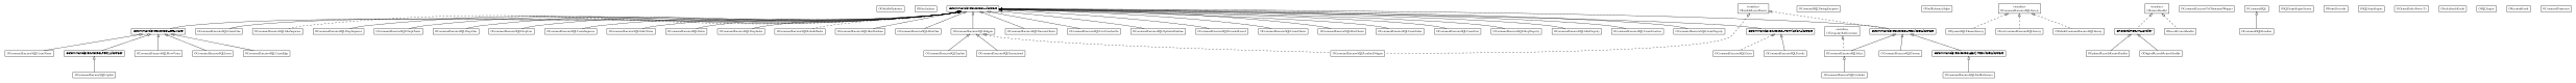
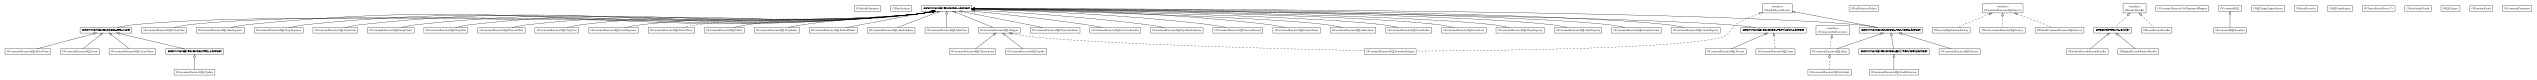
  digraph {
    fontname="EB Garamond"
    nodesep=0.25
    ranksep=0.5
    node [fontcolor=black fontname="EB Garamond" fontsize=10.0 shape=plaintext]
    edge [arrowtail=empty dir=back fontname="EB Garamond" fontsize=10 headport=p labelfontname=Helvetica labelfontsize=10 tailport=p]
    n1 [label=<<table title="com.orientechnologies.orient.core.sql.OOrderByOptimizer" border="0" cellborder="1" cellspacing="0" cellpadding="2" port="p" href="./OOrderByOptimizer.html"> 		<tr><td><table border="0" cellspacing="0" cellpadding="1"> <tr><td align="center" balign="center"> OOrderByOptimizer </td></tr> 		</table></td></tr> 		</table>>]
    n2 [label=<<table title="com.orientechnologies.orient.core.sql.OFilterAnalyzer" border="0" cellborder="1" cellspacing="0" cellpadding="2" port="p" href="./OFilterAnalyzer.html"> 		<tr><td><table border="0" cellspacing="0" cellpadding="1"> <tr><td align="center" balign="center"> OFilterAnalyzer </td></tr> 		</table></td></tr> 		</table>>]
    n3 [label=<<table title="com.orientechnologies.orient.core.sql.OCommandExecutorSQLAlterDatabase" border="0" cellborder="1" cellspacing="0" cellpadding="2" port="p" href="./OCommandExecutorSQLAlterDatabase.html"> 		<tr><td><table border="0" cellspacing="0" cellpadding="1"> <tr><td align="center" balign="center"> OCommandExecutorSQLAlterDatabase </td></tr> 		</table></td></tr> 		</table>>]
    n4 [label=<<table title="com.orientechnologies.orient.core.sql.OTemporaryRidGenerator" border="0" cellborder="1" cellspacing="0" cellpadding="2" port="p" href="./OTemporaryRidGenerator.html"> 		<tr><td><table border="0" cellspacing="0" cellpadding="1"> <tr><td align="center" balign="center"> &#171;interface&#187; </td></tr> <tr><td align="center" balign="center"> OTemporaryRidGenerator </td></tr> 		</table></td></tr> 		</table>>]
    n5 [label=<<table title="com.orientechnologies.orient.core.sql.OCommandExecutorSQLSelect" border="0" cellborder="1" cellspacing="0" cellpadding="2" port="p" href="./OCommandExecutorSQLSelect.html"> 		<tr><td><table border="0" cellspacing="0" cellpadding="1"> <tr><td align="center" balign="center"> OCommandExecutorSQLSelect </td></tr> 		</table></td></tr> 		</table>>]
    n6 [label=<<table title="com.orientechnologies.orient.core.sql.OCommandExecutorSQLLiveSelect" border="0" cellborder="1" cellspacing="0" cellpadding="2" port="p" href="./OCommandExecutorSQLLiveSelect.html"> 		<tr><td><table border="0" cellspacing="0" cellpadding="1"> <tr><td align="center" balign="center"> OCommandExecutorSQLLiveSelect </td></tr> 		</table></td></tr> 		</table>>]
-   n7 [label=<<table title="com.orientechnologies.orient.core.sql.OCommandSQLParsingException" border="0" cellborder="1" cellspacing="0" cellpadding="2" port="p" href="./OCommandSQLParsingException.html"> 		<tr><td><table border="0" cellspacing="0" cellpadding="1"> <tr><td align="center" balign="center"> OCommandSQLParsingException </td></tr> 		</table></td></tr> 		</table>>]
    n8 [label=<<table title="com.orientechnologies.orient.core.sql.OCommandExecutorSQLFindReferences" border="0" cellborder="1" cellspacing="0" cellpadding="2" port="p" href="./OCommandExecutorSQLFindReferences.html"> 		<tr><td><table border="0" cellspacing="0" cellpadding="1"> <tr><td align="center" balign="center"> OCommandExecutorSQLFindReferences </td></tr> 		</table></td></tr> 		</table>>]
    n9 [label=<<table title="com.orientechnologies.orient.core.sql.OCommandExecutorSQLAlterClass" border="0" cellborder="1" cellspacing="0" cellpadding="2" port="p" href="./OCommandExecutorSQLAlterClass.html"> 		<tr><td><table border="0" cellspacing="0" cellpadding="1"> <tr><td align="center" balign="center"> OCommandExecutorSQLAlterClass </td></tr> 		</table></td></tr> 		</table>>]
-   n10 [label=<<table title="com.orientechnologies.orient.core.sql.OCommandExecutorSQLCreateEdge" border="0" cellborder="1" cellspacing="0" cellpadding="2" port="p" href="./OCommandExecutorSQLCreateEdge.html"> 		<tr><td><table border="0" cellspacing="0" cellpadding="1"> <tr><td align="center" balign="center"> OCommandExecutorSQLCreateEdge </td></tr> 		</table></td></tr> 		</table>>]
    n11 [label=<<table title="com.orientechnologies.orient.core.sql.OCommandExecutorSQLPermissionAbstract" border="0" cellborder="1" cellspacing="0" cellpadding="2" port="p" href="./OCommandExecutorSQLPermissionAbstract.html"> 		<tr><td><table border="0" cellspacing="0" cellpadding="1"> <tr><td align="center" balign="center"><font face="Helvetica-Oblique"> OCommandExecutorSQLPermissionAbstract </font></td></tr> 		</table></td></tr> 		</table>>]
    n12 [label=<<table title="com.orientechnologies.orient.core.sql.OCommandExecutorSQLRevoke" border="0" cellborder="1" cellspacing="0" cellpadding="2" port="p" href="./OCommandExecutorSQLRevoke.html"> 		<tr><td><table border="0" cellspacing="0" cellpadding="1"> <tr><td align="center" balign="center"> OCommandExecutorSQLRevoke </td></tr> 		</table></td></tr> 		</table>>]
    n13 [label=<<table title="com.orientechnologies.orient.core.sql.OCommandExecutorSQLGrant" border="0" cellborder="1" cellspacing="0" cellpadding="2" port="p" href="./OCommandExecutorSQLGrant.html"> 		<tr><td><table border="0" cellspacing="0" cellpadding="1"> <tr><td align="center" balign="center"> OCommandExecutorSQLGrant </td></tr> 		</table></td></tr> 		</table>>]
    n14 [label=<<table title="com.orientechnologies.orient.core.sql.OCommandExecutorSQLSetAware" border="0" cellborder="1" cellspacing="0" cellpadding="2" port="p" href="./OCommandExecutorSQLSetAware.html"> 		<tr><td><table border="0" cellspacing="0" cellpadding="1"> <tr><td align="center" balign="center"><font face="Helvetica-Oblique"> OCommandExecutorSQLSetAware </font></td></tr> 		</table></td></tr> 		</table>>]
    n15 [label=<<table title="com.orientechnologies.orient.core.sql.OCommandExecutorSQLCreateVertex" border="0" cellborder="1" cellspacing="0" cellpadding="2" port="p" href="./OCommandExecutorSQLCreateVertex.html"> 		<tr><td><table border="0" cellspacing="0" cellpadding="1"> <tr><td align="center" balign="center"> OCommandExecutorSQLCreateVertex </td></tr> 		</table></td></tr> 		</table>>]
    n16 [label=<<table title="com.orientechnologies.orient.core.sql.OCommandExecutorSQLRetryAbstract" border="0" cellborder="1" cellspacing="0" cellpadding="2" port="p" href="./OCommandExecutorSQLRetryAbstract.html"> 		<tr><td><table border="0" cellspacing="0" cellpadding="1"> <tr><td align="center" balign="center"><font face="Helvetica-Oblique"> OCommandExecutorSQLRetryAbstract </font></td></tr> 		</table></td></tr> 		</table>>]
    n17 [label=<<table title="com.orientechnologies.orient.core.sql.OCommandExecutorSQLMoveVertex" border="0" cellborder="1" cellspacing="0" cellpadding="2" port="p" href="./OCommandExecutorSQLMoveVertex.html"> 		<tr><td><table border="0" cellspacing="0" cellpadding="1"> <tr><td align="center" balign="center"> OCommandExecutorSQLMoveVertex </td></tr> 		</table></td></tr> 		</table>>]
    n18 [label=<<table title="com.orientechnologies.orient.core.sql.OCommandExecutorSQLInsert" border="0" cellborder="1" cellspacing="0" cellpadding="2" port="p" href="./OCommandExecutorSQLInsert.html"> 		<tr><td><table border="0" cellspacing="0" cellpadding="1"> <tr><td align="center" balign="center"> OCommandExecutorSQLInsert </td></tr> 		</table></td></tr> 		</table>>]
    n19 [label=<<table title="com.orientechnologies.orient.core.sql.OCommandExecutorSQLUpdate" border="0" cellborder="1" cellspacing="0" cellpadding="2" port="p" href="./OCommandExecutorSQLUpdate.html"> 		<tr><td><table border="0" cellspacing="0" cellpadding="1"> <tr><td align="center" balign="center"> OCommandExecutorSQLUpdate </td></tr> 		</table></td></tr> 		</table>>]
    n20 [label=<<table title="com.orientechnologies.orient.core.sql.OFindReferenceHelper" border="0" cellborder="1" cellspacing="0" cellpadding="2" port="p" href="./OFindReferenceHelper.html"> 		<tr><td><table border="0" cellspacing="0" cellpadding="1"> <tr><td align="center" balign="center"> OFindReferenceHelper </td></tr> 		</table></td></tr> 		</table>>]
    n21 [label=<<table title="com.orientechnologies.orient.core.sql.OCommandExecutorSQLCreateClass" border="0" cellborder="1" cellspacing="0" cellpadding="2" port="p" href="./OCommandExecutorSQLCreateClass.html"> 		<tr><td><table border="0" cellspacing="0" cellpadding="1"> <tr><td align="center" balign="center"> OCommandExecutorSQLCreateClass </td></tr> 		</table></td></tr> 		</table>>]
    n22 [label=<<table title="com.orientechnologies.orient.core.sql.OCommandExecutorSQLAlterSequence" border="0" cellborder="1" cellspacing="0" cellpadding="2" port="p" href="./OCommandExecutorSQLAlterSequence.html"> 		<tr><td><table border="0" cellspacing="0" cellpadding="1"> <tr><td align="center" balign="center"> OCommandExecutorSQLAlterSequence </td></tr> 		</table></td></tr> 		</table>>]
    n23 [label=<<table title="com.orientechnologies.orient.core.sql.OCommandExecutorSQLFactory" border="0" cellborder="1" cellspacing="0" cellpadding="2" port="p" href="./OCommandExecutorSQLFactory.html"> 		<tr><td><table border="0" cellspacing="0" cellpadding="1"> <tr><td align="center" balign="center"> &#171;interface&#187; </td></tr> <tr><td align="center" balign="center"> OCommandExecutorSQLFactory </td></tr> 		</table></td></tr> 		</table>>]
    n24 [label=<<table title="com.orientechnologies.orient.core.sql.ODynamicSQLElementFactory" border="0" cellborder="1" cellspacing="0" cellpadding="2" port="p" href="./ODynamicSQLElementFactory.html"> 		<tr><td><table border="0" cellspacing="0" cellpadding="1"> <tr><td align="center" balign="center"> ODynamicSQLElementFactory </td></tr> 		</table></td></tr> 		</table>>]
    n25 [label=<<table title="com.orientechnologies.orient.core.sql.OLiveCommandExecutorSQLFactory" border="0" cellborder="1" cellspacing="0" cellpadding="2" port="p" href="./OLiveCommandExecutorSQLFactory.html"> 		<tr><td><table border="0" cellspacing="0" cellpadding="1"> <tr><td align="center" balign="center"> OLiveCommandExecutorSQLFactory </td></tr> 		</table></td></tr> 		</table>>]
    n26 [label=<<table title="com.orientechnologies.orient.core.sql.ODefaultCommandExecutorSQLFactory" border="0" cellborder="1" cellspacing="0" cellpadding="2" port="p" href="./ODefaultCommandExecutorSQLFactory.html"> 		<tr><td><table border="0" cellspacing="0" cellpadding="1"> <tr><td align="center" balign="center"> ODefaultCommandExecutorSQLFactory </td></tr> 		</table></td></tr> 		</table>>]
    n27 [label=<<table title="com.orientechnologies.orient.core.sql.OCommandExecutorSQLDropSequence" border="0" cellborder="1" cellspacing="0" cellpadding="2" port="p" href="./OCommandExecutorSQLDropSequence.html"> 		<tr><td><table border="0" cellspacing="0" cellpadding="1"> <tr><td align="center" balign="center"> OCommandExecutorSQLDropSequence </td></tr> 		</table></td></tr> 		</table>>]
+   n28 [label=<<table title="com.orientechnologies.orient.core.sql.OCommandExecutorSQLCreateLink" border="0" cellborder="1" cellspacing="0" cellpadding="2" port="p" href="./OCommandExecutorSQLCreateLink.html"> 		<tr><td><table border="0" cellspacing="0" cellpadding="1"> <tr><td align="center" balign="center"> OCommandExecutorSQLCreateLink </td></tr> 		</table></td></tr> 		</table>>]
    n29 [label=<<table title="com.orientechnologies.orient.core.sql.OCommandExecutorSQLDropCluster" border="0" cellborder="1" cellspacing="0" cellpadding="2" port="p" href="./OCommandExecutorSQLDropCluster.html"> 		<tr><td><table border="0" cellspacing="0" cellpadding="1"> <tr><td align="center" balign="center"> OCommandExecutorSQLDropCluster </td></tr> 		</table></td></tr> 		</table>>]
    n30 [label=<<table title="com.orientechnologies.orient.core.sql.OReturnHandler" border="0" cellborder="1" cellspacing="0" cellpadding="2" port="p" href="./OReturnHandler.html"> 		<tr><td><table border="0" cellspacing="0" cellpadding="1"> <tr><td align="center" balign="center"> &#171;interface&#187; </td></tr> <tr><td align="center" balign="center"> OReturnHandler </td></tr> 		</table></td></tr> 		</table>>]
    n31 [label=<<table title="com.orientechnologies.orient.core.sql.ORecordsReturnHandler" border="0" cellborder="1" cellspacing="0" cellpadding="2" port="p" href="./ORecordsReturnHandler.html"> 		<tr><td><table border="0" cellspacing="0" cellpadding="1"> <tr><td align="center" balign="center"><font face="Helvetica-Oblique"> ORecordsReturnHandler </font></td></tr> 		</table></td></tr> 		</table>>]
    n32 [label=<<table title="com.orientechnologies.orient.core.sql.ORecordCountHandler" border="0" cellborder="1" cellspacing="0" cellpadding="2" port="p" href="./ORecordCountHandler.html"> 		<tr><td><table border="0" cellspacing="0" cellpadding="1"> <tr><td align="center" balign="center"> ORecordCountHandler </td></tr> 		</table></td></tr> 		</table>>]
    n33 [label=<<table title="com.orientechnologies.orient.core.sql.OUpdatedRecordsReturnHandler" border="0" cellborder="1" cellspacing="0" cellpadding="2" port="p" href="./OUpdatedRecordsReturnHandler.html"> 		<tr><td><table border="0" cellspacing="0" cellpadding="1"> <tr><td align="center" balign="center"> OUpdatedRecordsReturnHandler </td></tr> 		</table></td></tr> 		</table>>]
    n34 [label=<<table title="com.orientechnologies.orient.core.sql.OOriginalRecordsReturnHandler" border="0" cellborder="1" cellspacing="0" cellpadding="2" port="p" href="./OOriginalRecordsReturnHandler.html"> 		<tr><td><table border="0" cellspacing="0" cellpadding="1"> <tr><td align="center" balign="center"> OOriginalRecordsReturnHandler </td></tr> 		</table></td></tr> 		</table>>]
    n35 [label=<<table title="com.orientechnologies.orient.core.sql.OCommandExecutorSQLDropClass" border="0" cellborder="1" cellspacing="0" cellpadding="2" port="p" href="./OCommandExecutorSQLDropClass.html"> 		<tr><td><table border="0" cellspacing="0" cellpadding="1"> <tr><td align="center" balign="center"> OCommandExecutorSQLDropClass </td></tr> 		</table></td></tr> 		</table>>]
+   n36 [label=<<table title="com.orientechnologies.orient.core.sql.OCommandExecutorSQLTruncateClass" border="0" cellborder="1" cellspacing="0" cellpadding="2" port="p" href="./OCommandExecutorSQLTruncateClass.html"> 		<tr><td><table border="0" cellspacing="0" cellpadding="1"> <tr><td align="center" balign="center"> OCommandExecutorSQLTruncateClass </td></tr> 		</table></td></tr> 		</table>>]
    n37 [label=<<table title="com.orientechnologies.orient.core.sql.OCommandExecutorSQLDropUser" border="0" cellborder="1" cellspacing="0" cellpadding="2" port="p" href="./OCommandExecutorSQLDropUser.html"> 		<tr><td><table border="0" cellspacing="0" cellpadding="1"> <tr><td align="center" balign="center"> OCommandExecutorSQLDropUser </td></tr> 		</table></td></tr> 		</table>>]
    n38 [label=<<table title="com.orientechnologies.orient.core.sql.OCommandExecutorSQLCreateSequence" border="0" cellborder="1" cellspacing="0" cellpadding="2" port="p" href="./OCommandExecutorSQLCreateSequence.html"> 		<tr><td><table border="0" cellspacing="0" cellpadding="1"> <tr><td align="center" balign="center"> OCommandExecutorSQLCreateSequence </td></tr> 		</table></td></tr> 		</table>>]
    n39 [label=<<table title="com.orientechnologies.orient.core.sql.OCommandExecutorSQLTransactional" border="0" cellborder="1" cellspacing="0" cellpadding="2" port="p" href="./OCommandExecutorSQLTransactional.html"> 		<tr><td><table border="0" cellspacing="0" cellpadding="1"> <tr><td align="center" balign="center"> OCommandExecutorSQLTransactional </td></tr> 		</table></td></tr> 		</table>>]
    n40 [label=<<table title="com.orientechnologies.orient.core.sql.OCommandExecutorToOStatementWrapper" border="0" cellborder="1" cellspacing="0" cellpadding="2" port="p" href="./OCommandExecutorToOStatementWrapper.html"> 		<tr><td><table border="0" cellspacing="0" cellpadding="1"> <tr><td align="center" balign="center"> OCommandExecutorToOStatementWrapper </td></tr> 		</table></td></tr> 		</table>>]
    n41 [label=<<table title="com.orientechnologies.orient.core.sql.OCommandExecutorSQLDeleteVertex" border="0" cellborder="1" cellspacing="0" cellpadding="2" port="p" href="./OCommandExecutorSQLDeleteVertex.html"> 		<tr><td><table border="0" cellspacing="0" cellpadding="1"> <tr><td align="center" balign="center"> OCommandExecutorSQLDeleteVertex </td></tr> 		</table></td></tr> 		</table>>]
    n42 [label=<<table title="com.orientechnologies.orient.core.sql.OCommandSQLResultset" border="0" cellborder="1" cellspacing="0" cellpadding="2" port="p" href="./OCommandSQLResultset.html"> 		<tr><td><table border="0" cellspacing="0" cellpadding="1"> <tr><td align="center" balign="center"> OCommandSQLResultset </td></tr> 		</table></td></tr> 		</table>>]
    n43 [label=<<table title="com.orientechnologies.orient.core.sql.OCommandExecutorSQLEarlyResultsetAbstract" border="0" cellborder="1" cellspacing="0" cellpadding="2" port="p" href="./OCommandExecutorSQLEarlyResultsetAbstract.html"> 		<tr><td><table border="0" cellspacing="0" cellpadding="1"> <tr><td align="center" balign="center"><font face="Helvetica-Oblique"> OCommandExecutorSQLEarlyResultsetAbstract </font></td></tr> 		</table></td></tr> 		</table>>]
    n44 [label=<<table title="com.orientechnologies.orient.core.sql.OCommandExecutorSQLDelete" border="0" cellborder="1" cellspacing="0" cellpadding="2" port="p" href="./OCommandExecutorSQLDelete.html"> 		<tr><td><table border="0" cellspacing="0" cellpadding="1"> <tr><td align="center" balign="center"> OCommandExecutorSQLDelete </td></tr> 		</table></td></tr> 		</table>>]
    n45 [label=<<table title="com.orientechnologies.orient.core.sql.OCommandSQL" border="0" cellborder="1" cellspacing="0" cellpadding="2" port="p" href="./OCommandSQL.html"> 		<tr><td><table border="0" cellspacing="0" cellpadding="1"> <tr><td align="center" balign="center"> OCommandSQL </td></tr> 		</table></td></tr> 		</table>>]
    n46 [label=<<table title="com.orientechnologies.orient.core.sql.OCommandExecutorSQLDropIndex" border="0" cellborder="1" cellspacing="0" cellpadding="2" port="p" href="./OCommandExecutorSQLDropIndex.html"> 		<tr><td><table border="0" cellspacing="0" cellpadding="1"> <tr><td align="center" balign="center"> OCommandExecutorSQLDropIndex </td></tr> 		</table></td></tr> 		</table>>]
    n47 [label=<<table title="com.orientechnologies.orient.core.sql.OCommandExecutorSQLRebuildIndex" border="0" cellborder="1" cellspacing="0" cellpadding="2" port="p" href="./OCommandExecutorSQLRebuildIndex.html"> 		<tr><td><table border="0" cellspacing="0" cellpadding="1"> <tr><td align="center" balign="center"> OCommandExecutorSQLRebuildIndex </td></tr> 		</table></td></tr> 		</table>>]
    n48 [label=<<table title="com.orientechnologies.orient.core.sql.OIterableRecordSource" border="0" cellborder="1" cellspacing="0" cellpadding="2" port="p" href="./OIterableRecordSource.html"> 		<tr><td><table border="0" cellspacing="0" cellpadding="1"> <tr><td align="center" balign="center"> &#171;interface&#187; </td></tr> <tr><td align="center" balign="center"> OIterableRecordSource </td></tr> 		</table></td></tr> 		</table>>]
    n49 [label=<<table title="com.orientechnologies.orient.core.sql.OCommandExecutorSQLResultsetDelegate" border="0" cellborder="1" cellspacing="0" cellpadding="2" port="p" href="./OCommandExecutorSQLResultsetDelegate.html"> 		<tr><td><table border="0" cellspacing="0" cellpadding="1"> <tr><td align="center" balign="center"> OCommandExecutorSQLResultsetDelegate </td></tr> 		</table></td></tr> 		</table>>]
    n50 [label=<<table title="com.orientechnologies.orient.core.sql.OCommandExecutorSQLResultsetAbstract" border="0" cellborder="1" cellspacing="0" cellpadding="2" port="p" href="./OCommandExecutorSQLResultsetAbstract.html"> 		<tr><td><table border="0" cellspacing="0" cellpadding="1"> <tr><td align="center" balign="center"><font face="Helvetica-Oblique"> OCommandExecutorSQLResultsetAbstract </font></td></tr> 		</table></td></tr> 		</table>>]
    n51 [label=<<table title="com.orientechnologies.orient.core.sql.OCommandExecutorSQLTraverse" border="0" cellborder="1" cellspacing="0" cellpadding="2" port="p" href="./OCommandExecutorSQLTraverse.html"> 		<tr><td><table border="0" cellspacing="0" cellpadding="1"> <tr><td align="center" balign="center"> OCommandExecutorSQLTraverse </td></tr> 		</table></td></tr> 		</table>>]
    n52 [label=<<table title="com.orientechnologies.orient.core.sql.OCommandExecutorSQLTruncateCluster" border="0" cellborder="1" cellspacing="0" cellpadding="2" port="p" href="./OCommandExecutorSQLTruncateCluster.html"> 		<tr><td><table border="0" cellspacing="0" cellpadding="1"> <tr><td align="center" balign="center"> OCommandExecutorSQLTruncateCluster </td></tr> 		</table></td></tr> 		</table>>]
    n53 [label=<<table title="com.orientechnologies.orient.core.sql.OSQLScriptEngineFactory" border="0" cellborder="1" cellspacing="0" cellpadding="2" port="p" href="./OSQLScriptEngineFactory.html"> 		<tr><td><table border="0" cellspacing="0" cellpadding="1"> <tr><td align="center" balign="center"> OSQLScriptEngineFactory </td></tr> 		</table></td></tr> 		</table>>]
    n54 [label=<<table title="com.orientechnologies.orient.core.sql.OCommandExecutorSQLLiveUnsubscribe" border="0" cellborder="1" cellspacing="0" cellpadding="2" port="p" href="./OCommandExecutorSQLLiveUnsubscribe.html"> 		<tr><td><table border="0" cellspacing="0" cellpadding="1"> <tr><td align="center" balign="center"> OCommandExecutorSQLLiveUnsubscribe </td></tr> 		</table></td></tr> 		</table>>]
    n55 [label=<<table title="com.orientechnologies.orient.core.sql.OCommandExecutorSQLOptimizeDatabase" border="0" cellborder="1" cellspacing="0" cellpadding="2" port="p" href="./OCommandExecutorSQLOptimizeDatabase.html"> 		<tr><td><table border="0" cellspacing="0" cellpadding="1"> <tr><td align="center" balign="center"> OCommandExecutorSQLOptimizeDatabase </td></tr> 		</table></td></tr> 		</table>>]
    n56 [label=<<table title="com.orientechnologies.orient.core.sql.OMetricRecorder" border="0" cellborder="1" cellspacing="0" cellpadding="2" port="p" href="./OMetricRecorder.html"> 		<tr><td><table border="0" cellspacing="0" cellpadding="1"> <tr><td align="center" balign="center"> OMetricRecorder </td></tr> 		</table></td></tr> 		</table>>]
    n57 [label=<<table title="com.orientechnologies.orient.core.sql.OCommandExecutorSQLTruncateRecord" border="0" cellborder="1" cellspacing="0" cellpadding="2" port="p" href="./OCommandExecutorSQLTruncateRecord.html"> 		<tr><td><table border="0" cellspacing="0" cellpadding="1"> <tr><td align="center" balign="center"> OCommandExecutorSQLTruncateRecord </td></tr> 		</table></td></tr> 		</table>>]
    n58 [label=<<table title="com.orientechnologies.orient.core.sql.OSQLScriptEngine" border="0" cellborder="1" cellspacing="0" cellpadding="2" port="p" href="./OSQLScriptEngine.html"> 		<tr><td><table border="0" cellspacing="0" cellpadding="1"> <tr><td align="center" balign="center"> OSQLScriptEngine </td></tr> 		</table></td></tr> 		</table>>]
    n59 [label=<<table title="com.orientechnologies.orient.core.sql.OCommandExecutorSQLAbstract" border="0" cellborder="1" cellspacing="0" cellpadding="2" port="p" href="./OCommandExecutorSQLAbstract.html"> 		<tr><td><table border="0" cellspacing="0" cellpadding="1"> <tr><td align="center" balign="center"><font face="Helvetica-Oblique"> OCommandExecutorSQLAbstract </font></td></tr> 		</table></td></tr> 		</table>>]
    n60 [label=<<table title="com.orientechnologies.orient.core.sql.OCommandExecutorSQLDelegate" border="0" cellborder="1" cellspacing="0" cellpadding="2" port="p" href="./OCommandExecutorSQLDelegate.html"> 		<tr><td><table border="0" cellspacing="0" cellpadding="1"> <tr><td align="center" balign="center"> OCommandExecutorSQLDelegate </td></tr> 		</table></td></tr> 		</table>>]
    n61 [label=<<table title="com.orientechnologies.orient.core.sql.OCommandExecutorSQLCreateCluster" border="0" cellborder="1" cellspacing="0" cellpadding="2" port="p" href="./OCommandExecutorSQLCreateCluster.html"> 		<tr><td><table border="0" cellspacing="0" cellpadding="1"> <tr><td align="center" balign="center"> OCommandExecutorSQLCreateCluster </td></tr> 		</table></td></tr> 		</table>>]
    n62 [label=<<table title="com.orientechnologies.orient.core.sql.OCommandExecutorSQLAlterCluster" border="0" cellborder="1" cellspacing="0" cellpadding="2" port="p" href="./OCommandExecutorSQLAlterCluster.html"> 		<tr><td><table border="0" cellspacing="0" cellpadding="1"> <tr><td align="center" balign="center"> OCommandExecutorSQLAlterCluster </td></tr> 		</table></td></tr> 		</table>>]
    n63 [label=<<table title="com.orientechnologies.orient.core.sql.OCommandExecutorSQLCreateIndex" border="0" cellborder="1" cellspacing="0" cellpadding="2" port="p" href="./OCommandExecutorSQLCreateIndex.html"> 		<tr><td><table border="0" cellspacing="0" cellpadding="1"> <tr><td align="center" balign="center"> OCommandExecutorSQLCreateIndex </td></tr> 		</table></td></tr> 		</table>>]
    n64 [label=<<table title="com.orientechnologies.orient.core.sql.OCommandExecutorSQLCreateUser" border="0" cellborder="1" cellspacing="0" cellpadding="2" port="p" href="./OCommandExecutorSQLCreateUser.html"> 		<tr><td><table border="0" cellspacing="0" cellpadding="1"> <tr><td align="center" balign="center"> OCommandExecutorSQLCreateUser </td></tr> 		</table></td></tr> 		</table>>]
    n65 [label=<<table title="com.orientechnologies.orient.core.sql.OCommandExecutorSQLDropProperty" border="0" cellborder="1" cellspacing="0" cellpadding="2" port="p" href="./OCommandExecutorSQLDropProperty.html"> 		<tr><td><table border="0" cellspacing="0" cellpadding="1"> <tr><td align="center" balign="center"> OCommandExecutorSQLDropProperty </td></tr> 		</table></td></tr> 		</table>>]
    n66 [label=<<table title="com.orientechnologies.orient.core.sql.OCommandExecutorSQLAlterProperty" border="0" cellborder="1" cellspacing="0" cellpadding="2" port="p" href="./OCommandExecutorSQLAlterProperty.html"> 		<tr><td><table border="0" cellspacing="0" cellpadding="1"> <tr><td align="center" balign="center"> OCommandExecutorSQLAlterProperty </td></tr> 		</table></td></tr> 		</table>>]
    n67 [label=<<table title="com.orientechnologies.orient.core.sql.OCommandExecutorSQLCreateFunction" border="0" cellborder="1" cellspacing="0" cellpadding="2" port="p" href="./OCommandExecutorSQLCreateFunction.html"> 		<tr><td><table border="0" cellspacing="0" cellpadding="1"> <tr><td align="center" balign="center"> OCommandExecutorSQLCreateFunction </td></tr> 		</table></td></tr> 		</table>>]
    n68 [label=<<table title="com.orientechnologies.orient.core.sql.OCommandExecutorSQLCreateProperty" border="0" cellborder="1" cellspacing="0" cellpadding="2" port="p" href="./OCommandExecutorSQLCreateProperty.html"> 		<tr><td><table border="0" cellspacing="0" cellpadding="1"> <tr><td align="center" balign="center"> OCommandExecutorSQLCreateProperty </td></tr> 		</table></td></tr> 		</table>>]
    n69 [label=<<table title="com.orientechnologies.orient.core.sql.OCommandExecutorSQLExplain" border="0" cellborder="1" cellspacing="0" cellpadding="2" port="p" href="./OCommandExecutorSQLExplain.html"> 		<tr><td><table border="0" cellspacing="0" cellpadding="1"> <tr><td align="center" balign="center"> OCommandExecutorSQLExplain </td></tr> 		</table></td></tr> 		</table>>]
    n70 [label=<<table title="com.orientechnologies.orient.core.sql.OChainedIndexProxy" border="0" cellborder="1" cellspacing="0" cellpadding="2" port="p" href="./OChainedIndexProxy.html"> 		<tr><td><table border="0" cellspacing="0" cellpadding="1"> <tr><td align="center" balign="center"> OChainedIndexProxy&lt;T&gt; </td></tr> 		</table></td></tr> 		</table>>]
    n71 [label=<<table title="com.orientechnologies.orient.core.sql.OIndexSearchResult" border="0" cellborder="1" cellspacing="0" cellpadding="2" port="p" href="./OIndexSearchResult.html"> 		<tr><td><table border="0" cellspacing="0" cellpadding="1"> <tr><td align="center" balign="center"> OIndexSearchResult </td></tr> 		</table></td></tr> 		</table>>]
    n72 [label=<<table title="com.orientechnologies.orient.core.sql.OSQLEngine" border="0" cellborder="1" cellspacing="0" cellpadding="2" port="p" href="./OSQLEngine.html"> 		<tr><td><table border="0" cellspacing="0" cellpadding="1"> <tr><td align="center" balign="center"> OSQLEngine </td></tr> 		</table></td></tr> 		</table>>]
    n73 [label=<<table title="com.orientechnologies.orient.core.sql.ORuntimeResult" border="0" cellborder="1" cellspacing="0" cellpadding="2" port="p" href="./ORuntimeResult.html"> 		<tr><td><table border="0" cellspacing="0" cellpadding="1"> <tr><td align="center" balign="center"> ORuntimeResult </td></tr> 		</table></td></tr> 		</table>>]
    n74 [label=<<table title="com.orientechnologies.orient.core.sql.OCommandParameters" border="0" cellborder="1" cellspacing="0" cellpadding="2" port="p" href="./OCommandParameters.html"> 		<tr><td><table border="0" cellspacing="0" cellpadding="1"> <tr><td align="center" balign="center"> OCommandParameters </td></tr> 		</table></td></tr> 		</table>>]
    n4 -> n5 [style=dashed]
-   n5 -> n6
+   n5 -> n6 [style=dashed]
    n11 -> n12
    n11 -> n13 [style=dashed]
-   n14 -> n10
    n14 -> n15
    n14 -> n16
    n14 -> n17
    n14 -> n18
    n16 -> n19
    n23 -> n24 [style=dashed]
    n23 -> n25 [style=dashed]
    n23 -> n26 [style=dashed]
    n30 -> n31 [style=dashed]
    n30 -> n32 [style=dashed]
    n31 -> n33
    n31 -> n34
    n43 -> n8
    n45 -> n42
    n48 -> n49 [style=dashed]
-   n48 -> n50 [style=dashed]
+   n48 -> n50 [style=solid]
    n50 -> n5
    n50 -> n43
    n50 -> n51
    n59 -> n3
    n59 -> n9
    n59 -> n11
    n59 -> n14
    n59 -> n21
-   n59 -> n22 [style=dashed]
+   n59 -> n22
    n59 -> n27
+   n59 -> n28
    n59 -> n29
    n59 -> n35
+   n59 -> n36
    n59 -> n37
    n59 -> n38
-   n59 -> n41
+   n59 -> n41 [style=dashed]
    n59 -> n44
    n59 -> n46
-   n59 -> n47 [style=dashed]
+   n59 -> n47
    n59 -> n50
    n59 -> n52
    n59 -> n54
    n59 -> n55
    n59 -> n57
    n59 -> n60
    n59 -> n61
    n59 -> n62
    n59 -> n63
    n59 -> n64
    n59 -> n65
    n59 -> n66
    n59 -> n67
    n59 -> n68
    n60 -> n39
    n60 -> n49 [style=dashed]
    n60 -> n69
  }
